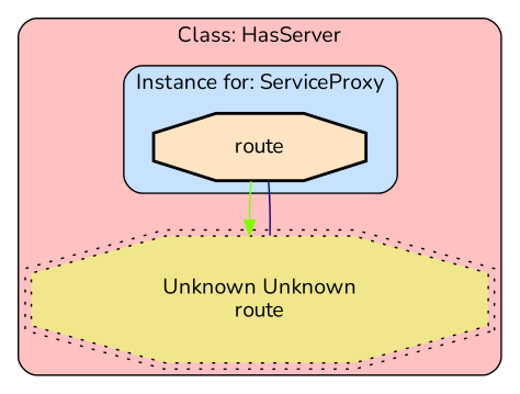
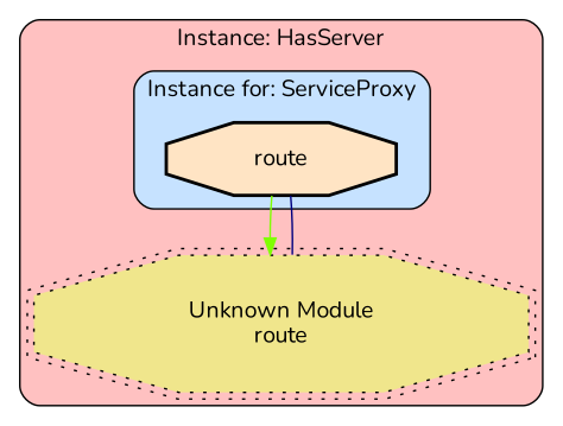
  digraph {
    fontname=Nunito
    node [margin="0.4,0.1" fontname=Nunito]
    edge [penwidth=1 fontname=Nunito]
    n1 [fillcolor=bisque label=route shape=octagon style="filled,bold"]
-   n2 [fillcolor=khaki label="Unknown Unknown\nroute" shape=doubleoctagon style="filled,dotted"]
+   n2 [fillcolor=khaki label="Unknown Module\nroute" shape=doubleoctagon style="filled,dotted"]
    subgraph cluster_1 {
      fillcolor=rosybrown1
-     label="Class: HasServer"
+     label="Instance: HasServer"
      style="filled,rounded"
      n2
      subgraph cluster_2 {
        fillcolor=slategray1
        label="Instance for: ServiceProxy"
        style="filled,rounded"
        n1
      }
    }
    n1 -> n2 [color=chartreuse]
    n2 -> n1 [color=navy dir=none]
  }
